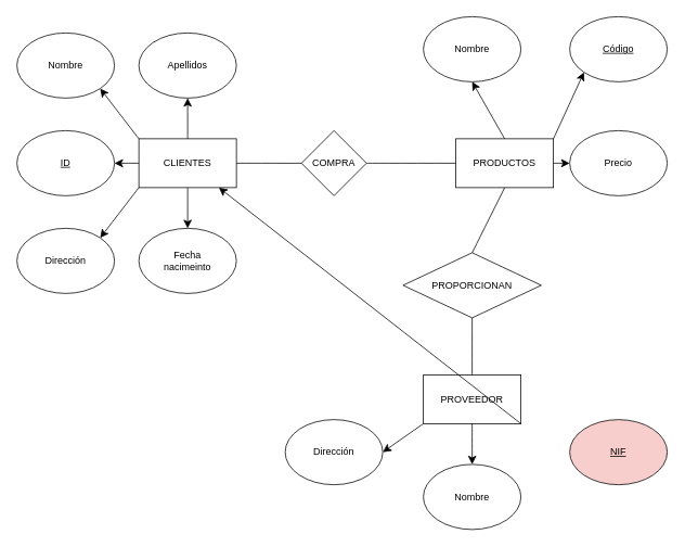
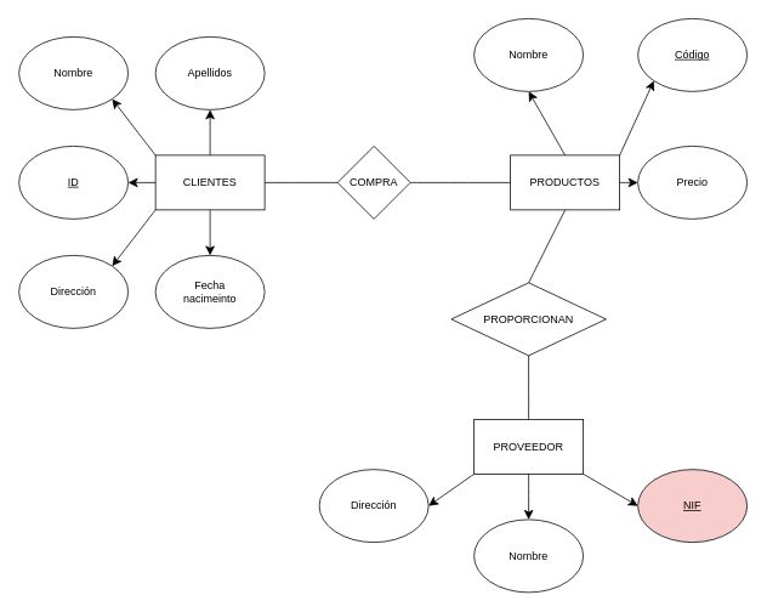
  <mxCell id="0" />
  <mxCell id="1" parent="0" />
  <mxCell id="2" value="COMPRA" style="rhombus;whiteSpace=wrap;html=1;" vertex="1" parent="1"><mxGeometry x="370" y="160" width="80" height="80" as="geometry" /></mxCell>
  <mxCell id="3" value="CLIENTES" style="rounded=0;whiteSpace=wrap;html=1;" vertex="1" parent="1"><mxGeometry x="170" y="170" width="120" height="60" as="geometry" /></mxCell>
  <mxCell id="4" value="PRODUCTOS" style="rounded=0;whiteSpace=wrap;html=1;" vertex="1" parent="1"><mxGeometry x="560" y="170" width="120" height="60" as="geometry" /></mxCell>
  <mxCell id="5" value="Apellidos" style="ellipse;whiteSpace=wrap;html=1;" vertex="1" parent="1"><mxGeometry x="170" y="40" width="120" height="80" as="geometry" /></mxCell>
  <mxCell id="6" value="Nombre" style="ellipse;whiteSpace=wrap;html=1;" vertex="1" parent="1"><mxGeometry x="20" y="40" width="120" height="80" as="geometry" /></mxCell>
  <mxCell id="7" value="&lt;u&gt;ID&lt;/u&gt;" style="ellipse;whiteSpace=wrap;html=1;" vertex="1" parent="1"><mxGeometry x="20" y="160" width="120" height="80" as="geometry" /></mxCell>
  <mxCell id="8" value="Dirección" style="ellipse;whiteSpace=wrap;html=1;" vertex="1" parent="1"><mxGeometry x="20" y="280" width="120" height="80" as="geometry" /></mxCell>
  <mxCell id="9" value="Fecha&lt;div&gt;nacimeinto&lt;/div&gt;" style="ellipse;whiteSpace=wrap;html=1;" vertex="1" parent="1"><mxGeometry x="170" y="280" width="120" height="80" as="geometry" /></mxCell>
  <mxCell id="10" value="Nombre" style="ellipse;whiteSpace=wrap;html=1;" vertex="1" parent="1"><mxGeometry x="520" y="20" width="120" height="80" as="geometry" /></mxCell>
  <mxCell id="11" value="&lt;u&gt;Código&lt;/u&gt;" style="ellipse;whiteSpace=wrap;html=1;" vertex="1" parent="1"><mxGeometry x="700" y="20" width="120" height="80" as="geometry" /></mxCell>
  <mxCell id="12" value="Precio" style="ellipse;whiteSpace=wrap;html=1;" vertex="1" parent="1"><mxGeometry x="700" y="160" width="120" height="80" as="geometry" /></mxCell>
  <mxCell id="13" value="PROPORCIONAN" style="rhombus;whiteSpace=wrap;html=1;" vertex="1" parent="1"><mxGeometry x="495" y="310" width="170" height="80" as="geometry" /></mxCell>
  <mxCell id="14" value="PROVEEDOR" style="rounded=0;whiteSpace=wrap;html=1;" vertex="1" parent="1"><mxGeometry x="520" y="460" width="120" height="60" as="geometry" /></mxCell>
  <mxCell id="15" value="Nombre" style="ellipse;whiteSpace=wrap;html=1;" vertex="1" parent="1"><mxGeometry x="520" y="570" width="120" height="80" as="geometry" /></mxCell>
  <mxCell id="16" value="Dirección" style="ellipse;whiteSpace=wrap;html=1;" vertex="1" parent="1"><mxGeometry x="350" y="515" width="120" height="80" as="geometry" /></mxCell>
  <mxCell id="17" value="&lt;u&gt;NIF&lt;/u&gt;" style="ellipse;whiteSpace=wrap;html=1;fillColor=#f8cecc;" vertex="1" parent="1"><mxGeometry x="700" y="515" width="120" height="80" as="geometry" /></mxCell>
  <mxCell id="18" value="" style="endArrow=none;html=1;rounded=0;fontSize=12;startSize=8;endSize=8;curved=1;entryX=0;entryY=0.5;entryDx=0;entryDy=0;exitX=1;exitY=0.5;exitDx=0;exitDy=0;" edge="1" parent="1" source="3" target="2"><mxGeometry width="50" height="50" relative="1" as="geometry"><mxPoint x="310" y="220" as="sourcePoint" /><mxPoint x="360" y="170" as="targetPoint" /><Array as="points" /></mxGeometry></mxCell>
  <mxCell id="19" value="" style="endArrow=none;html=1;rounded=0;fontSize=12;startSize=8;endSize=8;curved=1;entryX=0;entryY=0.5;entryDx=0;entryDy=0;exitX=1;exitY=0.5;exitDx=0;exitDy=0;" edge="1" parent="1" source="2" target="4"><mxGeometry width="50" height="50" relative="1" as="geometry"><mxPoint x="460" y="220" as="sourcePoint" /><mxPoint x="510" y="170" as="targetPoint" /></mxGeometry></mxCell>
  <mxCell id="20" value="" style="endArrow=classic;html=1;rounded=0;fontSize=12;startSize=8;endSize=8;curved=1;entryX=0.5;entryY=1;entryDx=0;entryDy=0;exitX=0.5;exitY=0;exitDx=0;exitDy=0;" edge="1" parent="1" source="3" target="5"><mxGeometry width="50" height="50" relative="1" as="geometry"><mxPoint x="220" y="160" as="sourcePoint" /><mxPoint x="270" y="110" as="targetPoint" /></mxGeometry></mxCell>
  <mxCell id="21" value="" style="endArrow=classic;html=1;rounded=0;fontSize=12;startSize=8;endSize=8;curved=1;entryX=1;entryY=1;entryDx=0;entryDy=0;exitX=0;exitY=0;exitDx=0;exitDy=0;" edge="1" parent="1" source="3" target="6"><mxGeometry width="50" height="50" relative="1" as="geometry"><mxPoint x="160" y="160" as="sourcePoint" /><mxPoint x="210" y="110" as="targetPoint" /></mxGeometry></mxCell>
  <mxCell id="22" value="" style="endArrow=classic;html=1;rounded=0;fontSize=12;startSize=8;endSize=8;curved=1;exitX=0;exitY=0.5;exitDx=0;exitDy=0;entryX=1;entryY=0.5;entryDx=0;entryDy=0;" edge="1" parent="1" source="3" target="7"><mxGeometry width="50" height="50" relative="1" as="geometry"><mxPoint x="140" y="240" as="sourcePoint" /><mxPoint x="190" y="190" as="targetPoint" /></mxGeometry></mxCell>
  <mxCell id="23" value="" style="endArrow=classic;html=1;rounded=0;fontSize=12;startSize=8;endSize=8;curved=1;entryX=1;entryY=0;entryDx=0;entryDy=0;exitX=0;exitY=1;exitDx=0;exitDy=0;" edge="1" parent="1" source="3" target="8"><mxGeometry width="50" height="50" relative="1" as="geometry"><mxPoint x="140" y="290" as="sourcePoint" /><mxPoint x="190" y="240" as="targetPoint" /></mxGeometry></mxCell>
  <mxCell id="24" value="" style="endArrow=classic;html=1;rounded=0;fontSize=12;startSize=8;endSize=8;curved=1;exitX=0.5;exitY=1;exitDx=0;exitDy=0;entryX=0.5;entryY=0;entryDx=0;entryDy=0;" edge="1" parent="1" source="3" target="9"><mxGeometry width="50" height="50" relative="1" as="geometry"><mxPoint x="230" y="280" as="sourcePoint" /><mxPoint x="280" y="230" as="targetPoint" /></mxGeometry></mxCell>
  <mxCell id="25" value="" style="endArrow=classic;html=1;rounded=0;fontSize=12;startSize=8;endSize=8;curved=1;entryX=0.5;entryY=1;entryDx=0;entryDy=0;exitX=0.5;exitY=0;exitDx=0;exitDy=0;" edge="1" parent="1" source="4" target="10"><mxGeometry width="50" height="50" relative="1" as="geometry"><mxPoint x="560" y="160" as="sourcePoint" /><mxPoint x="610" y="110" as="targetPoint" /></mxGeometry></mxCell>
  <mxCell id="26" value="" style="endArrow=classic;html=1;rounded=0;fontSize=12;startSize=8;endSize=8;curved=1;entryX=0;entryY=1;entryDx=0;entryDy=0;exitX=1;exitY=0;exitDx=0;exitDy=0;" edge="1" parent="1" source="4" target="11"><mxGeometry width="50" height="50" relative="1" as="geometry"><mxPoint x="660" y="160" as="sourcePoint" /><mxPoint x="710" y="110" as="targetPoint" /></mxGeometry></mxCell>
  <mxCell id="27" value="" style="endArrow=classic;html=1;rounded=0;fontSize=12;startSize=8;endSize=8;curved=1;entryX=0;entryY=0.5;entryDx=0;entryDy=0;exitX=1;exitY=0.5;exitDx=0;exitDy=0;" edge="1" parent="1" source="4" target="12"><mxGeometry width="50" height="50" relative="1" as="geometry"><mxPoint x="640" y="230" as="sourcePoint" /><mxPoint x="690" y="180" as="targetPoint" /></mxGeometry></mxCell>
  <mxCell id="28" value="" style="endArrow=none;html=1;rounded=0;fontSize=12;startSize=8;endSize=8;curved=1;entryX=0.5;entryY=1;entryDx=0;entryDy=0;exitX=0.5;exitY=0;exitDx=0;exitDy=0;" edge="1" parent="1" source="13" target="4"><mxGeometry width="50" height="50" relative="1" as="geometry"><mxPoint x="560" y="290" as="sourcePoint" /><mxPoint x="610" y="240" as="targetPoint" /></mxGeometry></mxCell>
  <mxCell id="29" value="" style="endArrow=none;html=1;rounded=0;fontSize=12;startSize=8;endSize=8;curved=1;entryX=0.5;entryY=1;entryDx=0;entryDy=0;exitX=0.5;exitY=0;exitDx=0;exitDy=0;" edge="1" parent="1" source="14" target="13"><mxGeometry width="50" height="50" relative="1" as="geometry"><mxPoint x="540" y="450" as="sourcePoint" /><mxPoint x="590" y="400" as="targetPoint" /></mxGeometry></mxCell>
  <mxCell id="30" value="" style="endArrow=classic;html=1;rounded=0;fontSize=12;startSize=8;endSize=8;curved=1;entryX=1;entryY=0.5;entryDx=0;entryDy=0;exitX=0;exitY=1;exitDx=0;exitDy=0;" edge="1" parent="1" source="14" target="16"><mxGeometry width="50" height="50" relative="1" as="geometry"><mxPoint x="480" y="580" as="sourcePoint" /><mxPoint x="530" y="530" as="targetPoint" /></mxGeometry></mxCell>
  <mxCell id="31" value="" style="endArrow=classic;html=1;rounded=0;fontSize=12;startSize=8;endSize=8;curved=1;entryX=0.5;entryY=0;entryDx=0;entryDy=0;exitX=0.5;exitY=1;exitDx=0;exitDy=0;" edge="1" parent="1" source="14" target="15"><mxGeometry width="50" height="50" relative="1" as="geometry"><mxPoint x="570" y="570" as="sourcePoint" /><mxPoint x="620" y="520" as="targetPoint" /></mxGeometry></mxCell>
- <mxCell id="32" value="" style="endArrow=classic;html=1;rounded=0;fontSize=12;startSize=8;endSize=8;curved=1;exitX=1;exitY=1;exitDx=0;exitDy=0;" edge="1" parent="1" source="14" target="3"><mxGeometry width="50" height="50" relative="1" as="geometry"><mxPoint x="640" y="560" as="sourcePoint" /><mxPoint x="690" y="510" as="targetPoint" /></mxGeometry></mxCell>
+ <mxCell id="32" value="" style="endArrow=classic;html=1;rounded=0;fontSize=12;startSize=8;endSize=8;curved=1;entryX=0;entryY=0.5;entryDx=0;entryDy=0;exitX=1;exitY=1;exitDx=0;exitDy=0;" edge="1" parent="1" source="14" target="17"><mxGeometry width="50" height="50" relative="1" as="geometry"><mxPoint x="640" y="560" as="sourcePoint" /><mxPoint x="690" y="510" as="targetPoint" /></mxGeometry></mxCell>
